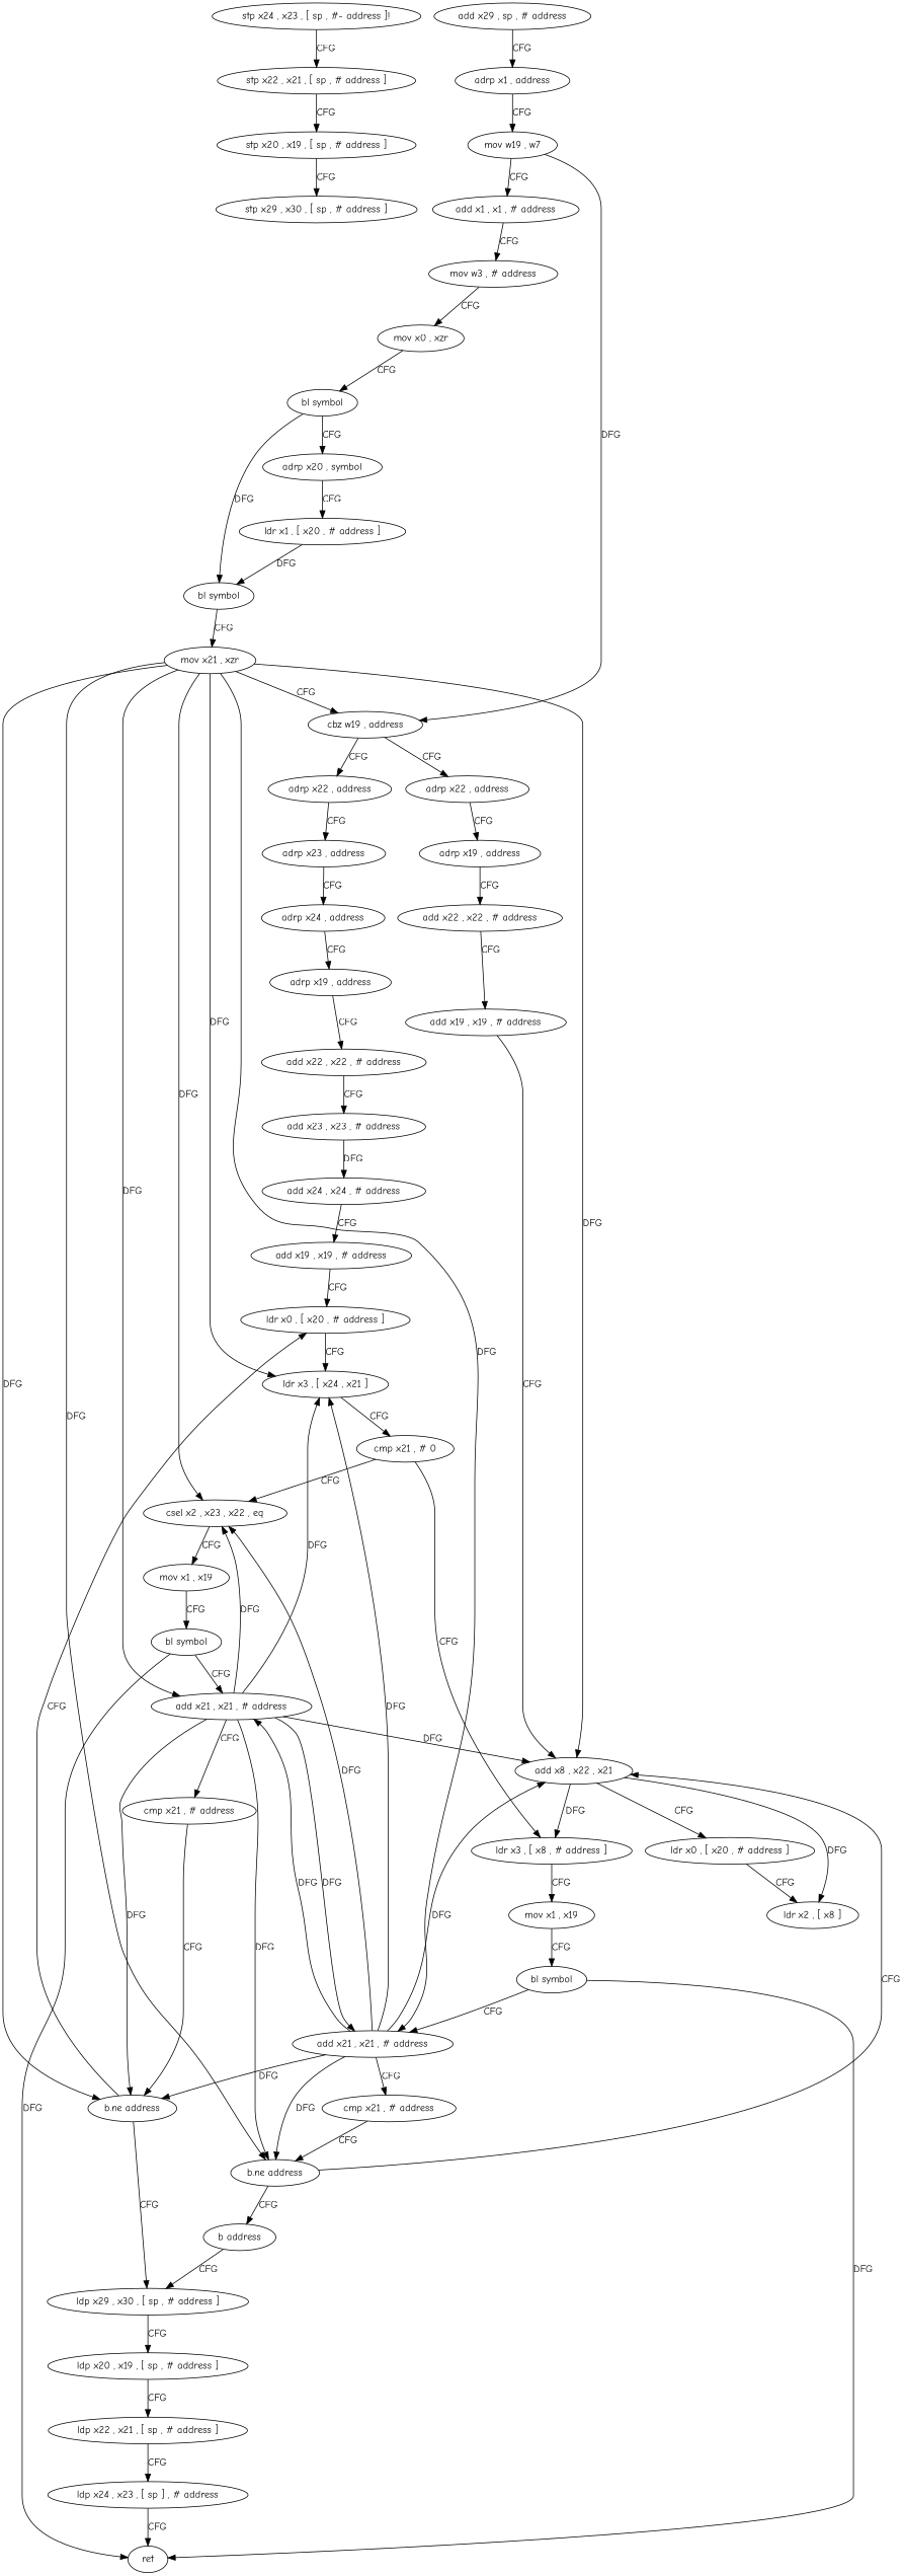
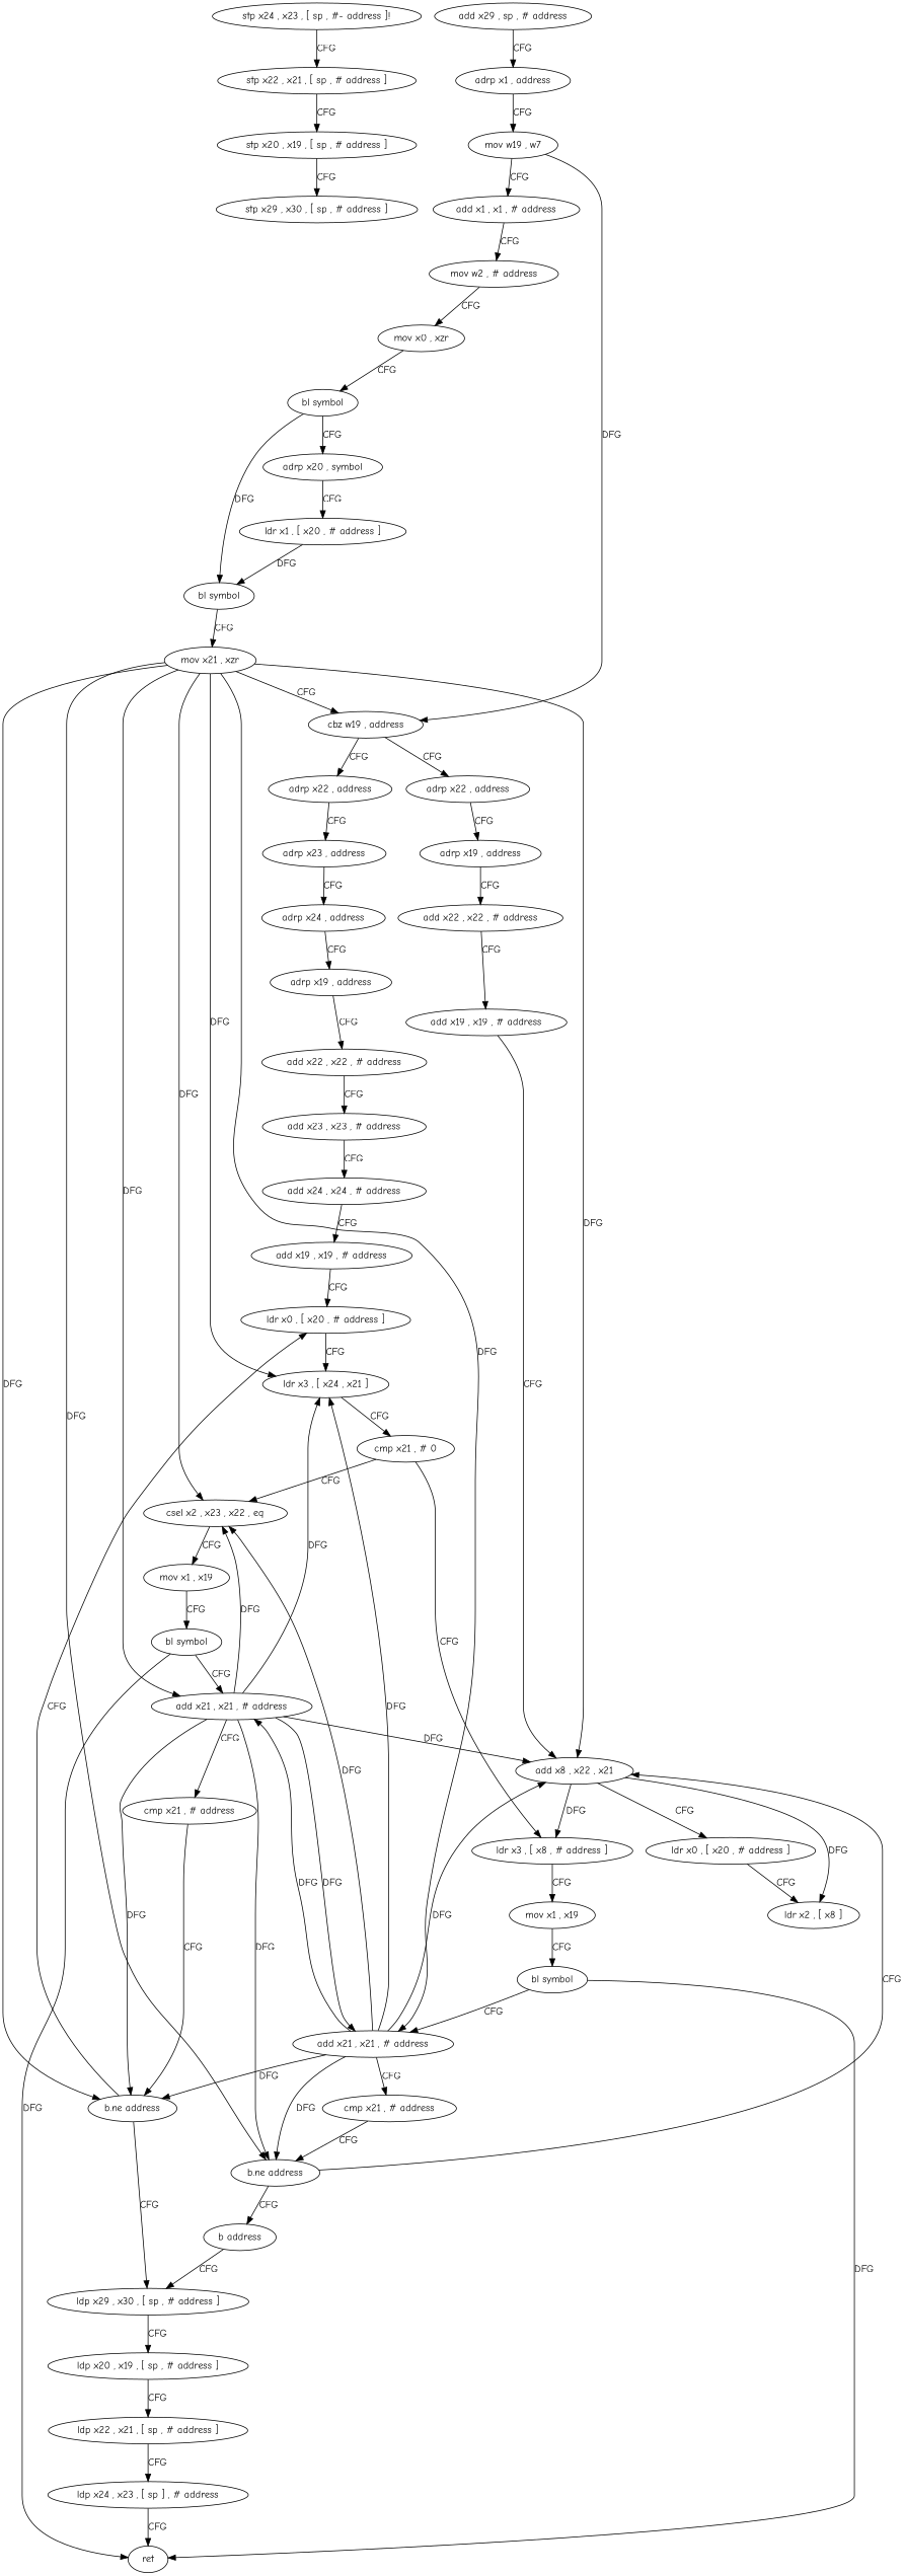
  digraph {
    fontname="Comic Neue"
    node [fontname="Comic Neue"]
    edge [fontname="Comic Neue"]
    n1 [label="stp x24 , x23 , [ sp , #- address ]!"]
    n2 [label="stp x22 , x21 , [ sp , # address ]"]
    n3 [label="stp x20 , x19 , [ sp , # address ]"]
    n4 [label="stp x29 , x30 , [ sp , # address ]"]
    n5 [label="add x29 , sp , # address"]
    n6 [label="adrp x1 , address"]
    n7 [label="mov w19 , w7"]
    n8 [label="add x1 , x1 , # address"]
    n9 [label="cbz w19 , address"]
-   n10 [label="mov w3 , # address"]
+   n10 [label="mov w2 , # address"]
    n11 [label="adrp x22 , address"]
    n12 [label="adrp x22 , address"]
    n13 [label="mov x0 , xzr"]
    n14 [label="bl symbol"]
    n15 [label="adrp x20 , symbol"]
    n16 [label="bl symbol"]
    n17 [label="ldr x1 , [ x20 , # address ]"]
    n18 [label="mov x21 , xzr"]
    n19 [label="add x8 , x22 , x21"]
    n20 [label="ldr x3 , [ x24 , x21 ]"]
    n21 [label="csel x2 , x23 , x22 , eq"]
    n22 [label="add x21 , x21 , # address"]
    n23 [label="b.ne address"]
    n24 [label="add x21 , x21 , # address"]
    n25 [label="b.ne address"]
    n26 [label="ldr x0 , [ x20 , # address ]"]
    n27 [label="ldr x2 , [ x8 ]"]
    n28 [label="ldr x3 , [ x8 , # address ]"]
    n29 [label="cmp x21 , # 0"]
    n30 [label="mov x1 , x19"]
    n31 [label="cmp x21 , # address"]
    n32 [label="ldr x0 , [ x20 , # address ]"]
    n33 [label="ldp x29 , x30 , [ sp , # address ]"]
    n34 [label="cmp x21 , # address"]
    n35 [label="b address"]
    n36 [label="adrp x23 , address"]
    n37 [label="adrp x19 , address"]
    n38 [label="adrp x24 , address"]
    n39 [label="add x22 , x22 , # address"]
    n40 [label="adrp x19 , address"]
    n41 [label="add x22 , x22 , # address"]
    n42 [label="add x23 , x23 , # address"]
    n43 [label="add x24 , x24 , # address"]
    n44 [label="add x19 , x19 , # address"]
    n45 [label="add x19 , x19 , # address"]
    n46 [label="mov x1 , x19"]
    n47 [label="bl symbol"]
    n48 [label=ret]
    n49 [label="ldp x20 , x19 , [ sp , # address ]"]
    n50 [label="ldp x22 , x21 , [ sp , # address ]"]
    n51 [label="ldp x24 , x23 , [ sp ] , # address"]
    n52 [label="bl symbol"]
    n1 -> n2 [label=CFG]
    n2 -> n3 [label=CFG]
    n3 -> n4 [label=CFG]
    n5 -> n6 [label=CFG]
    n6 -> n7 [label=CFG]
    n7 -> n8 [label=CFG]
    n7 -> n9 [label=DFG]
    n8 -> n10 [label=CFG]
    n9 -> n11 [label=CFG]
    n9 -> n12 [label=CFG]
    n10 -> n13 [label=CFG]
    n11 -> n36 [label=CFG]
    n12 -> n37 [label=CFG]
    n13 -> n14 [label=CFG]
    n14 -> n15 [label=CFG]
    n14 -> n16 [label=DFG]
    n15 -> n17 [label=CFG]
    n16 -> n18 [label=CFG]
    n17 -> n16 [label=DFG]
    n18 -> n9 [label=CFG]
    n18 -> n19 [label=DFG]
    n18 -> n20 [label=DFG]
    n18 -> n21 [label=DFG]
    n18 -> n22 [label=DFG]
    n18 -> n23 [label=DFG]
    n18 -> n24 [label=DFG]
    n18 -> n25 [label=DFG]
    n19 -> n26 [label=CFG]
    n19 -> n27 [label=DFG]
    n19 -> n28 [label=DFG]
    n20 -> n29 [label=CFG]
    n21 -> n30 [label=CFG]
    n22 -> n19 [label=DFG]
    n22 -> n20 [label=DFG]
    n22 -> n21 [label=DFG]
    n22 -> n23 [label=DFG]
    n22 -> n24 [label=DFG]
    n22 -> n25 [label=DFG]
    n22 -> n31 [label=CFG]
    n23 -> n32 [label=CFG]
    n23 -> n33 [label=CFG]
    n24 -> n19 [label=DFG]
    n24 -> n20 [label=DFG]
    n24 -> n21 [label=DFG]
    n24 -> n22 [label=DFG]
    n24 -> n23 [label=DFG]
    n24 -> n25 [label=DFG]
    n24 -> n34 [label=CFG]
    n25 -> n19 [label=CFG]
    n25 -> n35 [label=CFG]
    n26 -> n27 [label=CFG]
    n28 -> n46 [label=CFG]
    n29 -> n21 [label=CFG]
    n29 -> n28 [label=CFG]
    n30 -> n47 [label=CFG]
    n31 -> n23 [label=CFG]
    n32 -> n20 [label=CFG]
    n33 -> n49 [label=CFG]
    n34 -> n25 [label=CFG]
    n35 -> n33 [label=CFG]
    n36 -> n38 [label=CFG]
    n37 -> n39 [label=CFG]
    n38 -> n40 [label=CFG]
    n39 -> n45 [label=CFG]
    n40 -> n41 [label=CFG]
    n41 -> n42 [label=CFG]
-   n42 -> n43 [label=DFG]
+   n42 -> n43 [label=CFG]
    n43 -> n44 [label=CFG]
    n44 -> n32 [label=CFG]
    n45 -> n19 [label=CFG]
    n46 -> n52 [label=CFG]
    n47 -> n22 [label=CFG]
    n47 -> n48 [label=DFG]
    n49 -> n50 [label=CFG]
    n50 -> n51 [label=CFG]
    n51 -> n48 [label=CFG]
    n52 -> n24 [label=CFG]
    n52 -> n48 [label=DFG]
  }
